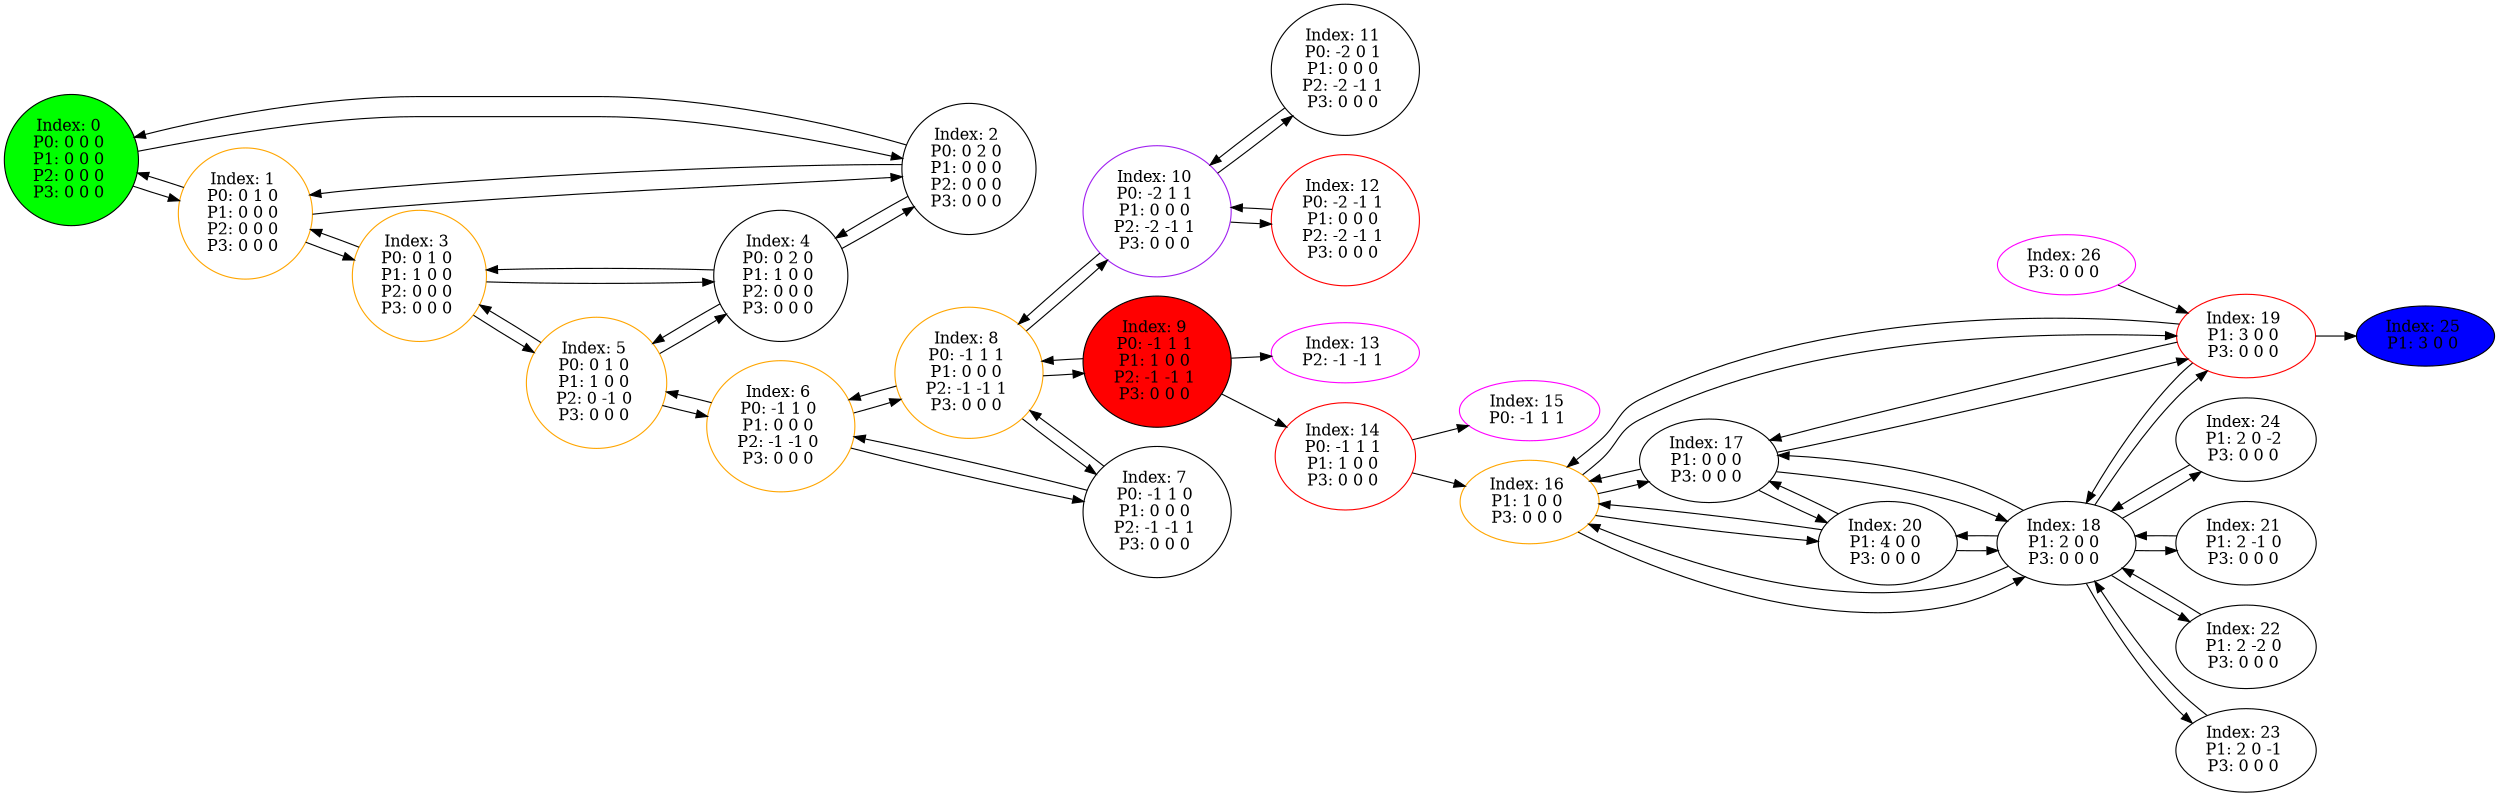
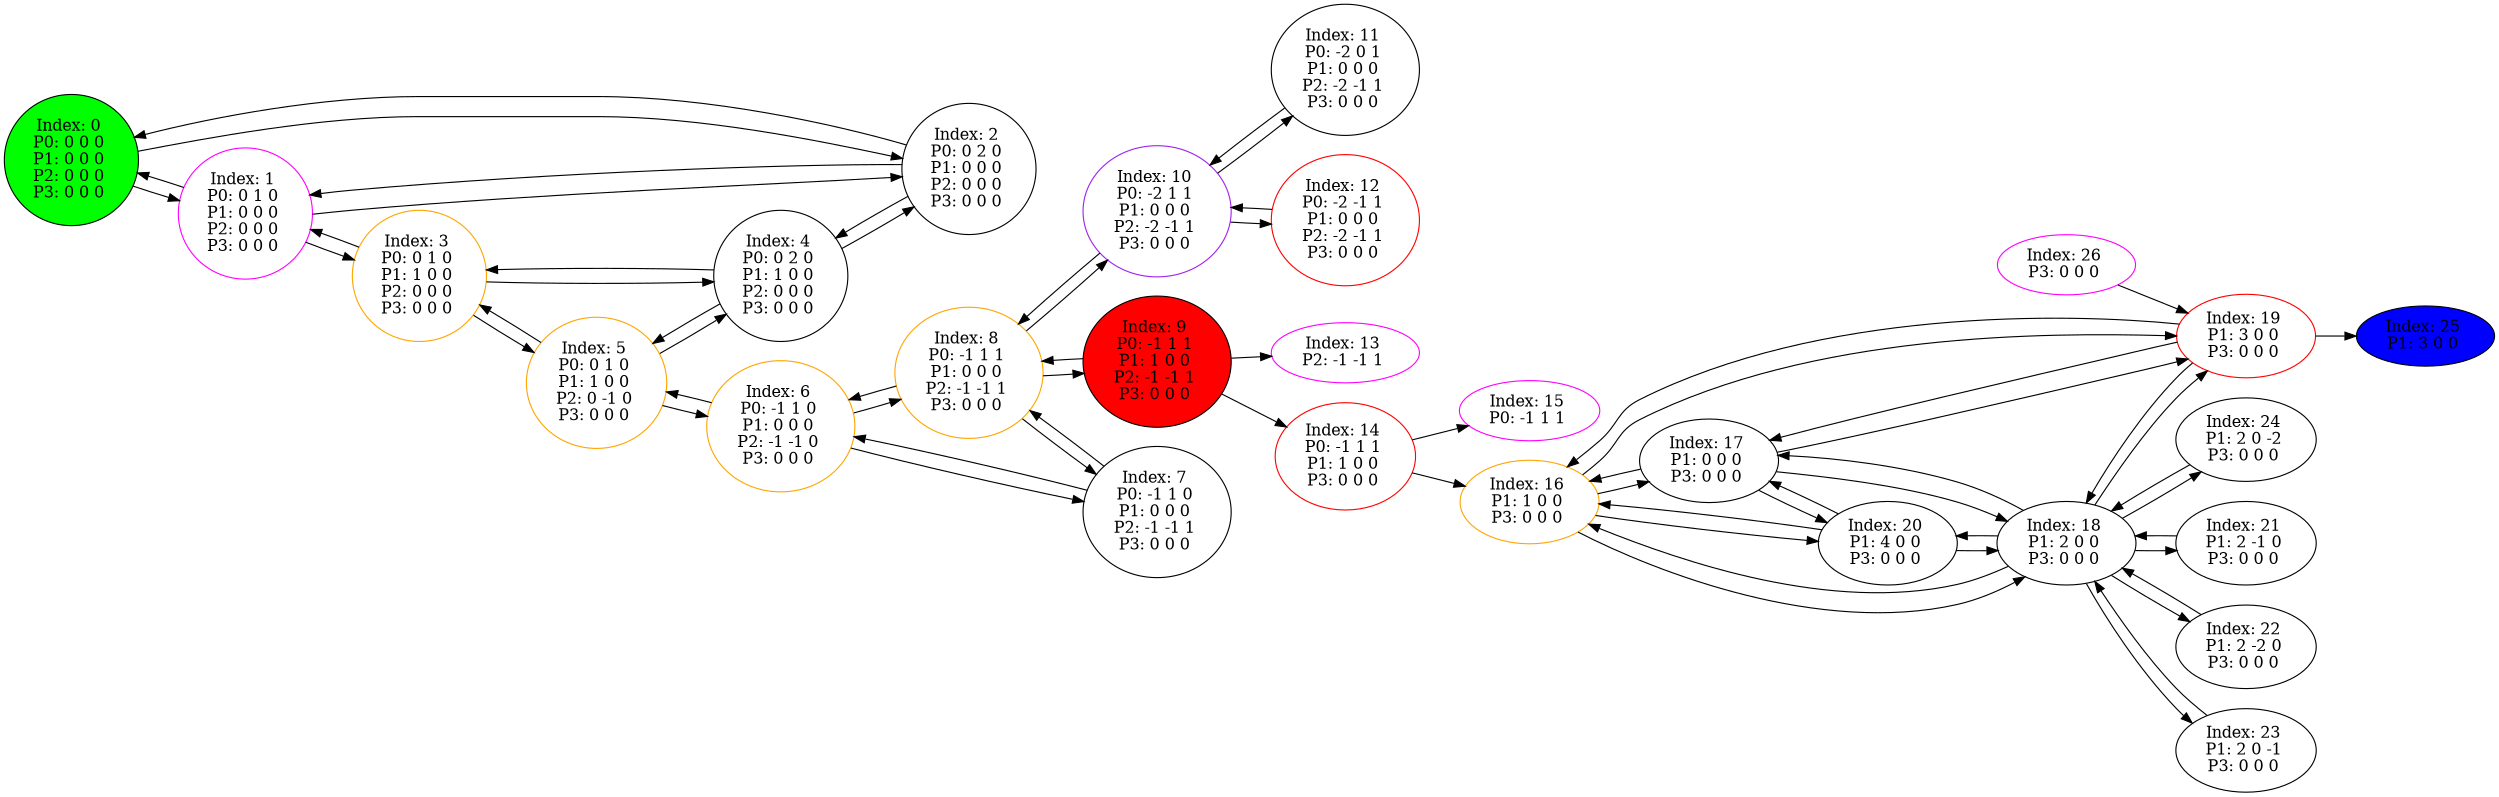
  digraph {
    color=black
    rankdir=LR
    n1 [fillcolor=green label="Index: 0 \nP0: 0 0 0 \nP1: 0 0 0 \nP2: 0 0 0 \nP3: 0 0 0 \n" style=filled]
-   n2 [color=orange label="Index: 1 \nP0: 0 1 0 \nP1: 0 0 0 \nP2: 0 0 0 \nP3: 0 0 0 \n"]
+   n2 [color=fuchsia label="Index: 1 \nP0: 0 1 0 \nP1: 0 0 0 \nP2: 0 0 0 \nP3: 0 0 0 \n"]
    n3 [label="Index: 2 \nP0: 0 2 0 \nP1: 0 0 0 \nP2: 0 0 0 \nP3: 0 0 0 \n"]
    n4 [color=orange label="Index: 3 \nP0: 0 1 0 \nP1: 1 0 0 \nP2: 0 0 0 \nP3: 0 0 0 \n"]
    n5 [label="Index: 4 \nP0: 0 2 0 \nP1: 1 0 0 \nP2: 0 0 0 \nP3: 0 0 0 \n"]
    n6 [color=orange label="Index: 5 \nP0: 0 1 0 \nP1: 1 0 0 \nP2: 0 -1 0 \nP3: 0 0 0 \n"]
    n7 [color=orange label="Index: 6 \nP0: -1 1 0 \nP1: 0 0 0 \nP2: -1 -1 0 \nP3: 0 0 0 \n"]
    n8 [label="Index: 7 \nP0: -1 1 0 \nP1: 0 0 0 \nP2: -1 -1 1 \nP3: 0 0 0 \n"]
    n9 [color=orange label="Index: 8 \nP0: -1 1 1 \nP1: 0 0 0 \nP2: -1 -1 1 \nP3: 0 0 0 \n"]
    n10 [fillcolor=red label="Index: 9 \nP0: -1 1 1 \nP1: 1 0 0 \nP2: -1 -1 1 \nP3: 0 0 0 \n" style=filled]
    n11 [color=purple label="Index: 10 \nP0: -2 1 1 \nP1: 0 0 0 \nP2: -2 -1 1 \nP3: 0 0 0 \n"]
    n12 [color=fuchsia label="Index: 13 \nP2: -1 -1 1 \n"]
    n13 [color=red label="Index: 14 \nP0: -1 1 1 \nP1: 1 0 0 \nP3: 0 0 0 \n"]
    n14 [label="Index: 11 \nP0: -2 0 1 \nP1: 0 0 0 \nP2: -2 -1 1 \nP3: 0 0 0 \n"]
    n15 [color=red label="Index: 12 \nP0: -2 -1 1 \nP1: 0 0 0 \nP2: -2 -1 1 \nP3: 0 0 0 \n"]
    n16 [color=fuchsia label="Index: 15 \nP0: -1 1 1 \n"]
    n17 [color=orange label="Index: 16 \nP1: 1 0 0 \nP3: 0 0 0 \n"]
    n18 [label="Index: 17 \nP1: 0 0 0 \nP3: 0 0 0 \n"]
    n19 [label="Index: 18 \nP1: 2 0 0 \nP3: 0 0 0 \n"]
    n20 [color=red label="Index: 19 \nP1: 3 0 0 \nP3: 0 0 0 \n"]
    n21 [label="Index: 20 \nP1: 4 0 0 \nP3: 0 0 0 \n"]
    n22 [label="Index: 21 \nP1: 2 -1 0 \nP3: 0 0 0 \n"]
    n23 [label="Index: 22 \nP1: 2 -2 0 \nP3: 0 0 0 \n"]
    n24 [label="Index: 23 \nP1: 2 0 -1 \nP3: 0 0 0 \n"]
    n25 [label="Index: 24 \nP1: 2 0 -2 \nP3: 0 0 0 \n"]
    n26 [fillcolor=blue label="Index: 25 \nP1: 3 0 0 \n" style=filled]
    n27 [color=fuchsia label="Index: 26 \nP3: 0 0 0 \n"]
    n1 -> n2
    n1 -> n3
    n2 -> n1
    n2 -> n3
    n2 -> n4
    n3 -> n1
    n3 -> n2
    n3 -> n5
    n4 -> n2
    n4 -> n5
    n4 -> n6
    n5 -> n3
    n5 -> n4
    n5 -> n6
    n6 -> n4
    n6 -> n5
    n6 -> n7
    n7 -> n6
    n7 -> n8
    n7 -> n9
    n8 -> n7
    n8 -> n9
    n9 -> n7
    n9 -> n8
    n9 -> n10
    n9 -> n11
    n10 -> n9
    n10 -> n12
    n10 -> n13
    n11 -> n9
    n11 -> n14
    n11 -> n15
    n13 -> n16
    n13 -> n17
    n14 -> n11
    n15 -> n11
    n17 -> n18
    n17 -> n19
    n17 -> n20
    n17 -> n21
    n18 -> n17
    n18 -> n19
    n18 -> n20
    n18 -> n21
    n19 -> n17
    n19 -> n18
    n19 -> n20
    n19 -> n21
    n19 -> n22
    n19 -> n23
    n19 -> n24
    n19 -> n25
    n20 -> n17
    n20 -> n18
    n20 -> n19
    n20 -> n26
    n21 -> n17
    n21 -> n18
    n21 -> n19
    n22 -> n19
    n23 -> n19
    n24 -> n19
    n25 -> n19
    n27 -> n20
  }
